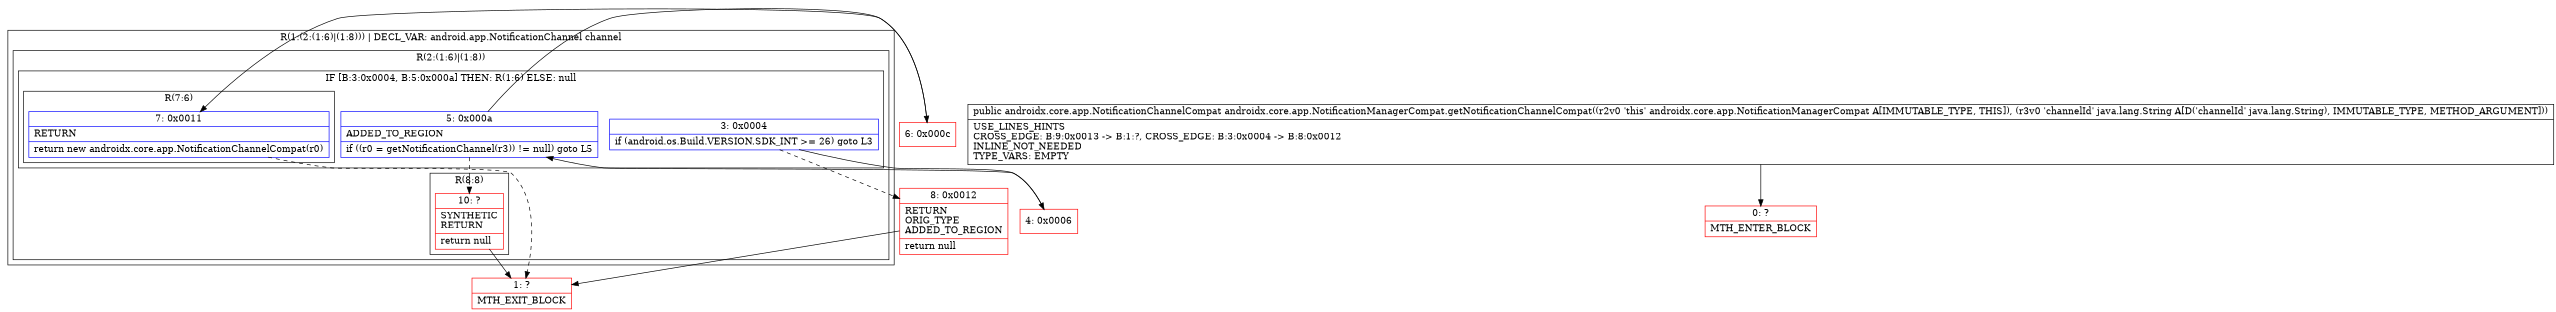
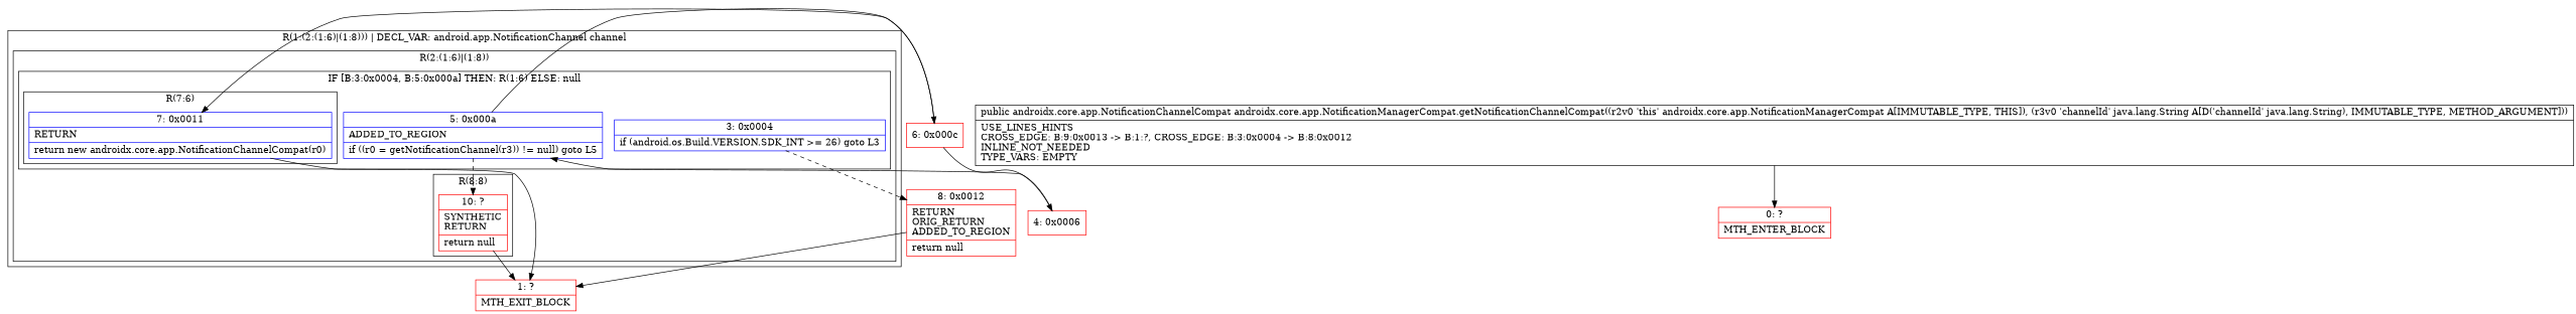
  digraph {
    node [color=red shape=record]
    n1 [color=blue label="{7\:\ 0x0011|RETURN\l|return new androidx.core.app.NotificationChannelCompat(r0)\l}"]
    n2 [color=blue label="{3\:\ 0x0004|if (android.os.Build.VERSION.SDK_INT \>= 26) goto L3\l}"]
    n3 [color=blue label="{5\:\ 0x000a|ADDED_TO_REGION\l|if ((r0 = getNotificationChannel(r3)) != null) goto L5\l}"]
    n4 [label="{10\:\ ?|SYNTHETIC\lRETURN\l|return null\l}"]
    n5 [label="{1\:\ ?|MTH_EXIT_BLOCK\l}"]
    n6 [label="{4\:\ 0x0006}"]
-   n7 [label="{8\:\ 0x0012|RETURN\lORIG_TYPE\lADDED_TO_REGION\l|return null\l}"]
+   n7 [label="{8\:\ 0x0012|RETURN\lORIG_RETURN\lADDED_TO_REGION\l|return null\l}"]
    n8 [label="{6\:\ 0x000c}"]
    n9 [label="{0\:\ ?|MTH_ENTER_BLOCK\l}"]
    n10 [label="{public androidx.core.app.NotificationChannelCompat androidx.core.app.NotificationManagerCompat.getNotificationChannelCompat((r2v0 'this' androidx.core.app.NotificationManagerCompat A[IMMUTABLE_TYPE, THIS]), (r3v0 'channelId' java.lang.String A[D('channelId' java.lang.String), IMMUTABLE_TYPE, METHOD_ARGUMENT]))  | USE_LINES_HINTS\lCROSS_EDGE: B:9:0x0013 \-\> B:1:?, CROSS_EDGE: B:3:0x0004 \-\> B:8:0x0012\lINLINE_NOT_NEEDED\lTYPE_VARS: EMPTY\l}" color=""]
    subgraph cluster_1 {
      label="R(1:(2:(1:6)|(1:8))) | DECL_VAR: android.app.NotificationChannel channel\l"
      subgraph cluster_2 {
        label="R(2:(1:6)|(1:8))"
        subgraph cluster_3 {
          label="IF [B:3:0x0004, B:5:0x000a] THEN: R(1:6) ELSE: null"
          n2
          n3
          subgraph cluster_4 {
            label="R(7:6)"
            n1
          }
        }
        subgraph cluster_5 {
          label="R(8:8)"
          n4
        }
      }
    }
-   n1 -> n5 [style=dashed]
-   n2 -> n6
+   n1 -> n5
+   n8 -> n6
    n2 -> n7 [style=dashed]
    n3 -> n4 [style=dashed]
    n3 -> n8
    n4 -> n5
    n6 -> n3
    n7 -> n5
    n8 -> n1
    n10 -> n9
  }
